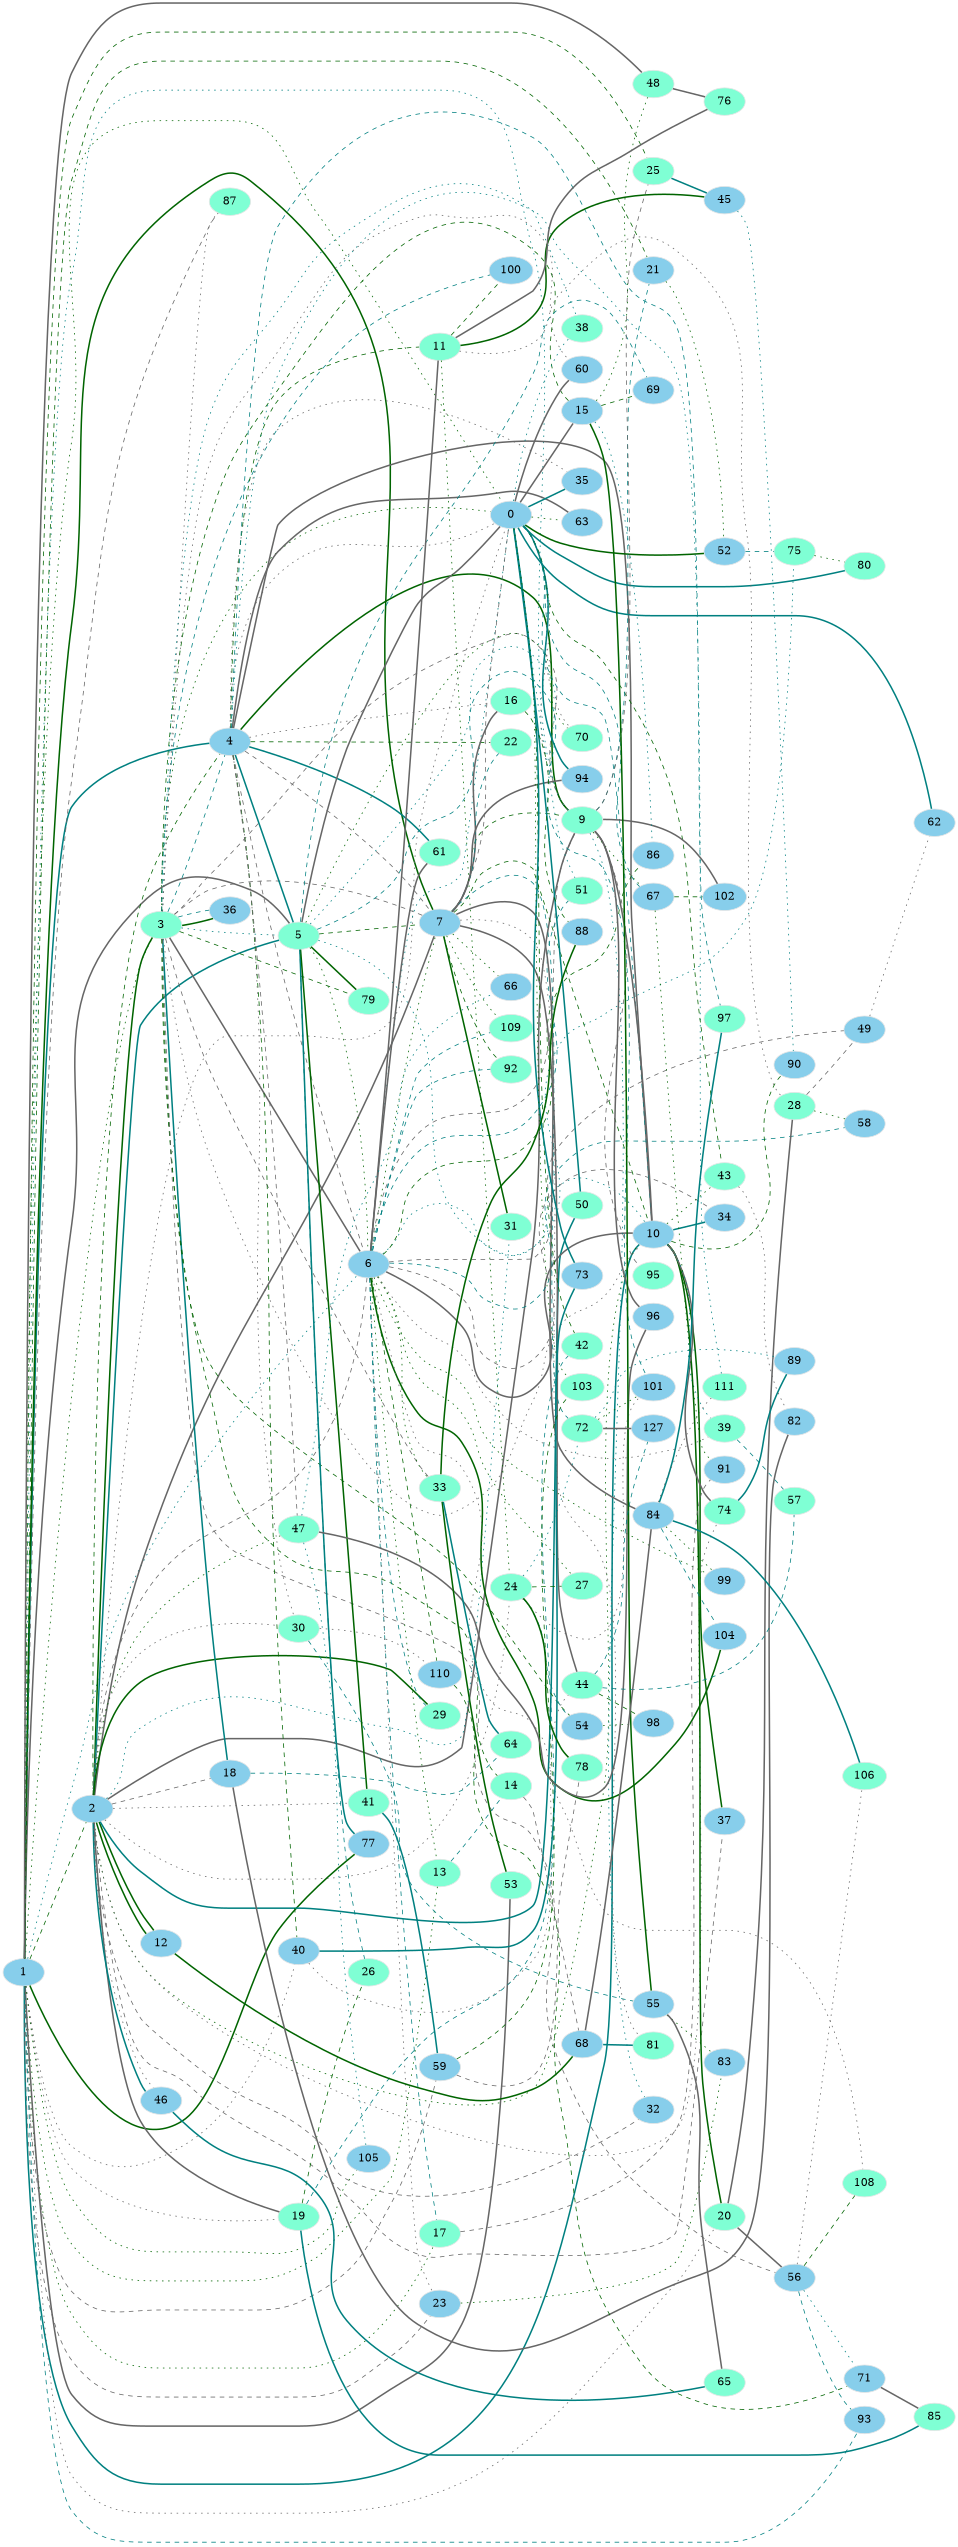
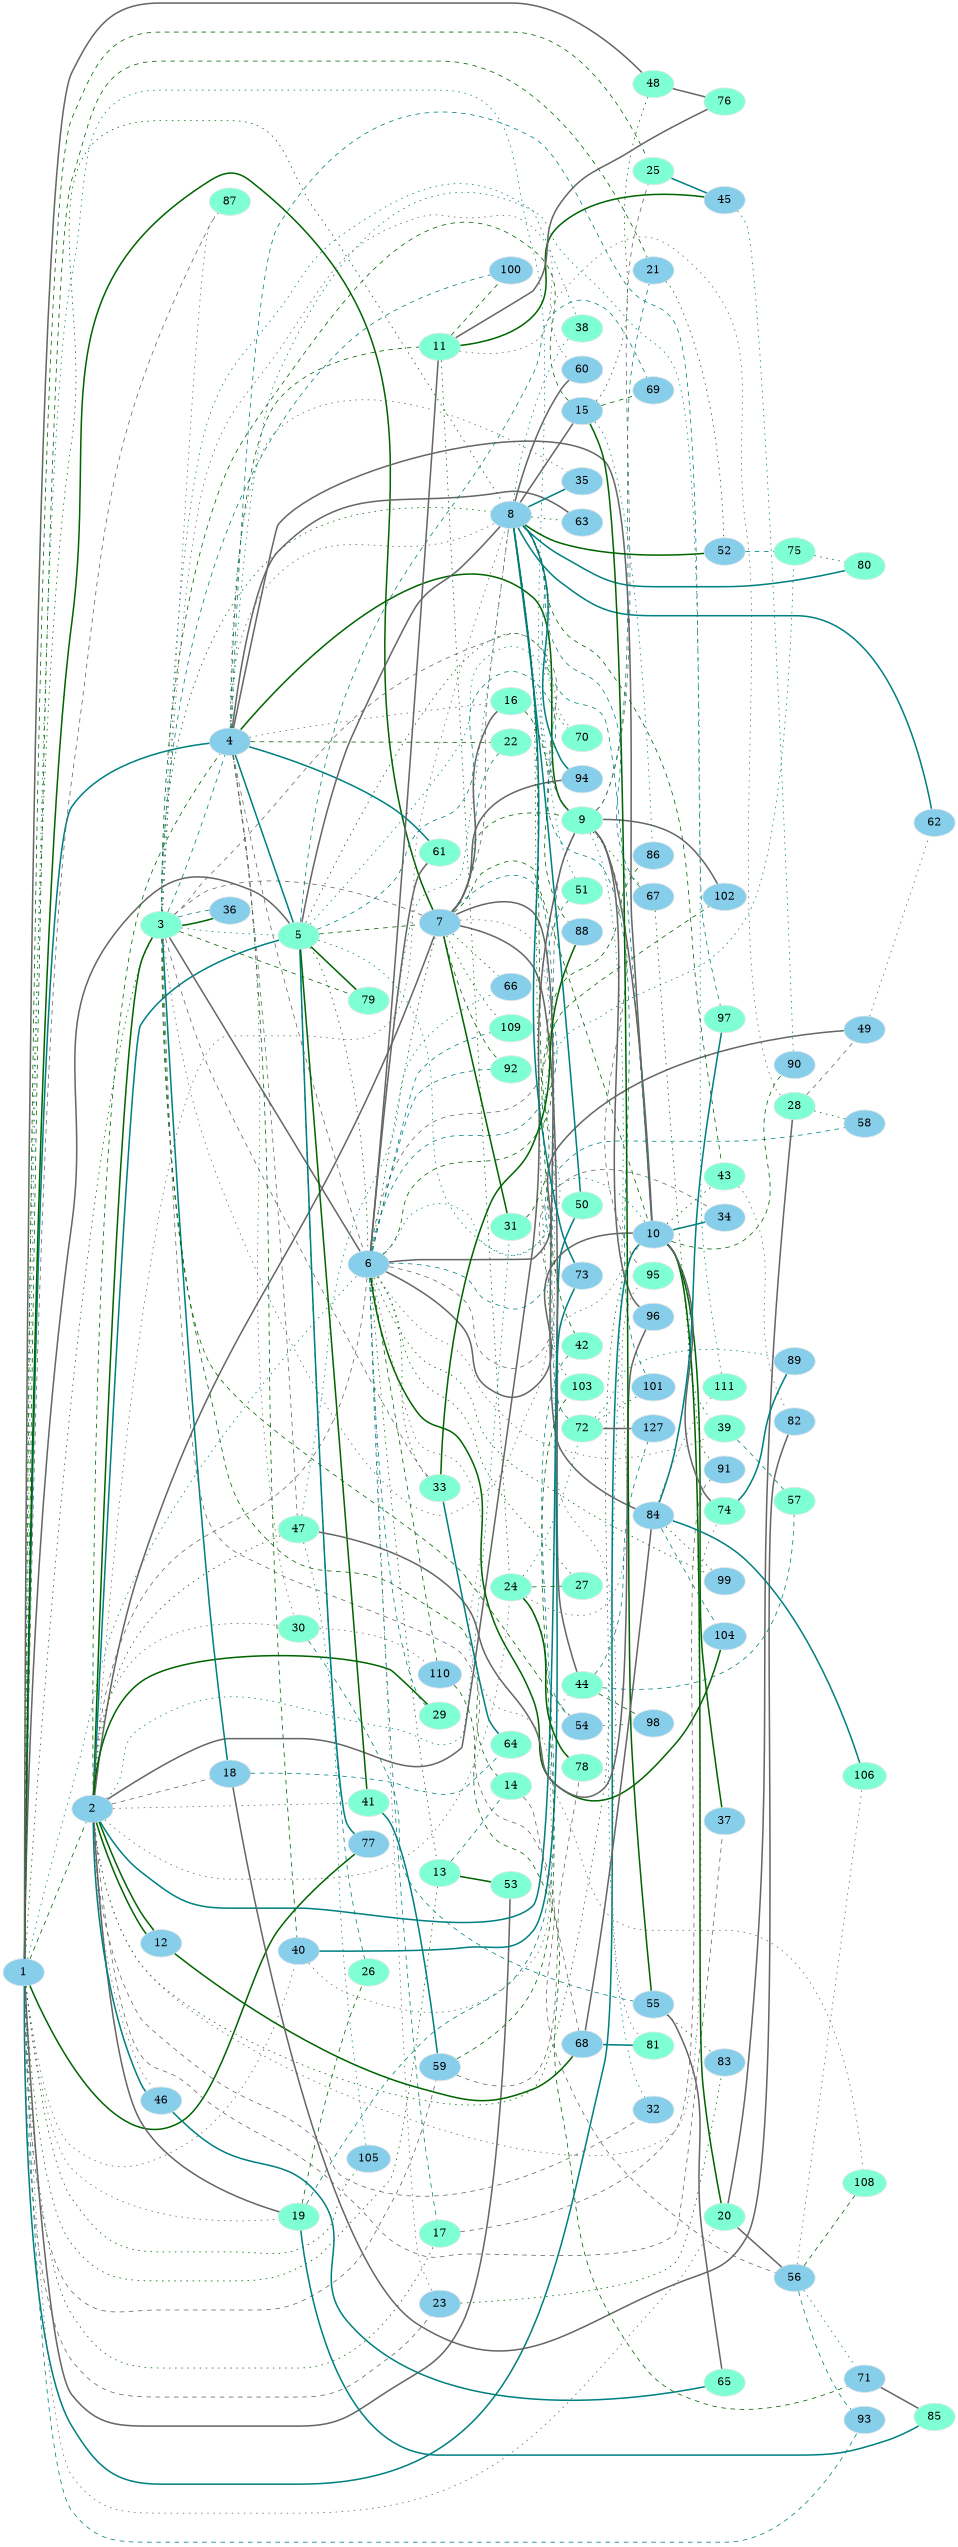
  graph {
    rankdir=LR
    node [color=gray90 fillcolor=skyblue style=filled]
    edge [color=gray40 style=dashed]
    1
    2
    3 [fillcolor=aquamarine]
    4
    5 [fillcolor=aquamarine]
    6
    7
-   8 [label=0]
+   8
    9 [fillcolor=aquamarine]
    10
    13 [fillcolor=aquamarine]
    17 [fillcolor=aquamarine]
    19 [fillcolor=aquamarine]
    20 [fillcolor=aquamarine]
    21
    23
    25 [fillcolor=aquamarine]
    40
    48 [fillcolor=aquamarine]
    53 [fillcolor=aquamarine]
    59
    77
    87 [fillcolor=aquamarine]
    93
    105
    12
    18
    24 [fillcolor=aquamarine]
    29 [fillcolor=aquamarine]
    30 [fillcolor=aquamarine]
    31 [fillcolor=aquamarine]
    32
    37
    41 [fillcolor=aquamarine]
    46
    47 [fillcolor=aquamarine]
    50 [fillcolor=aquamarine]
    74 [fillcolor=aquamarine]
    14 [fillcolor=aquamarine]
    15
    33 [fillcolor=aquamarine]
    36
    38 [fillcolor=aquamarine]
    54
    56
    60
    79 [fillcolor=aquamarine]
    100
    11 [fillcolor=aquamarine]
    16 [fillcolor=aquamarine]
    22 [fillcolor=aquamarine]
    35
    61 [fillcolor=aquamarine]
    63
    97 [fillcolor=aquamarine]
    111 [fillcolor=aquamarine]
    26 [fillcolor=aquamarine]
    69
    70 [fillcolor=aquamarine]
    101
    27 [fillcolor=aquamarine]
    34
    39 [fillcolor=aquamarine]
    49
    51 [fillcolor=aquamarine]
    58
    75 [fillcolor=aquamarine]
    86
    92 [fillcolor=aquamarine]
    99
    104
    108 [fillcolor=aquamarine]
    109 [fillcolor=aquamarine]
    110
    44 [fillcolor=aquamarine]
    66
    72 [fillcolor=aquamarine]
    81 [fillcolor=aquamarine]
    84
    94
    42 [fillcolor=aquamarine]
    43 [fillcolor=aquamarine]
    52
    62
    67
    73
    80 [fillcolor=aquamarine]
    103 [fillcolor=aquamarine]
    95 [fillcolor=aquamarine]
    96
    102
    90
    91
    85 [fillcolor=aquamarine]
    28 [fillcolor=aquamarine]
    83
    45
    76 [fillcolor=aquamarine]
    78 [fillcolor=aquamarine]
    68
    64 [fillcolor=aquamarine]
    82
    55
    65 [fillcolor=aquamarine]
    89
    88
    98
    71
    106 [fillcolor=aquamarine]
    57 [fillcolor=aquamarine]
    n111 [label=127]
    1 -- 2 [color=darkgreen]
    1 -- 3 [color=darkgreen style=dotted]
    1 -- 4 [color=teal style=bold]
    1 -- 5 [style=bold]
    1 -- 6 [color=teal style=dotted]
    1 -- 7 [color=darkgreen style=bold]
    1 -- 8 [color=darkgreen style=dotted]
    1 -- 9 [color=teal style=dotted]
    1 -- 10 [color=teal style=bold]
    1 -- 13 [color=darkgreen style=dotted]
    1 -- 17 [color=darkgreen style=dotted]
    1 -- 19 [style=dotted]
    1 -- 20 [style=dotted]
    1 -- 21 [color=darkgreen]
    1 -- 23
    1 -- 25 [color=darkgreen]
    1 -- 40 [style=dotted]
    1 -- 48 [style=bold]
    1 -- 53 [style=bold]
    1 -- 59
    1 -- 77 [color=darkgreen style=bold]
    1 -- 87
    1 -- 93 [color=teal]
    1 -- 105 [color=darkgreen style=dotted]
    2 -- 3 [color=darkgreen style=bold]
    2 -- 4 [color=darkgreen]
    2 -- 5 [color=teal style=bold]
    2 -- 6
    2 -- 7 [style=bold]
    2 -- 8 [style=dotted]
    2 -- 9 [style=bold]
    2 -- 10 [color=darkgreen style=dotted]
    2 -- 19 [style=bold]
    2 -- 12 [color=darkgreen style=bold]
    2 -- 12 [color=darkgreen style=bold]
    2 -- 18
    2 -- 24 [style=dotted]
    2 -- 29 [color=darkgreen style=bold]
    2 -- 30 [style=dotted]
    2 -- 31 [color=teal style=dotted]
    2 -- 32
    2 -- 37
    2 -- 41 [style=dotted]
    2 -- 46 [color=teal style=bold]
    2 -- 46 [style=dotted]
    2 -- 47 [color=darkgreen style=dotted]
    2 -- 50 [color=teal style=bold]
    2 -- 74 [style=dotted]
    3 -- 4 [color=teal]
    3 -- 5 [color=teal style=dotted]
    3 -- 6 [style=bold]
    3 -- 7
    3 -- 8 [color=darkgreen style=dotted]
    3 -- 9
    3 -- 10 [style=dotted]
    3 -- 87 [style=dotted]
    3 -- 18 [color=teal style=bold]
    3 -- 14 [color=darkgreen]
    3 -- 15 [color=darkgreen]
    3 -- 33
    3 -- 36 [color=darkgreen style=bold]
    3 -- 36 [color=teal]
    3 -- 38 [color=teal style=dotted]
    3 -- 54 [color=darkgreen]
    3 -- 56
    3 -- 60 [style=dotted]
    3 -- 79 [color=darkgreen]
    3 -- 100 [color=teal]
    4 -- 5 [color=teal style=bold]
    4 -- 6
-   4 -- 7
    4 -- 8 [style=dotted]
    4 -- 9 [color=darkgreen style=bold]
    4 -- 10 [style=bold]
    4 -- 40 [color=darkgreen]
    4 -- 30 [style=dotted]
    4 -- 47
    4 -- 11 [color=darkgreen]
    4 -- 16 [style=dotted]
    4 -- 22 [color=darkgreen]
    4 -- 35 [style=dotted]
    4 -- 61 [color=teal style=bold]
    4 -- 63 [style=bold]
    4 -- 97 [color=teal]
    4 -- 111 [color=teal style=dotted]
    5 -- 6 [color=darkgreen style=dotted]
    5 -- 7 [color=darkgreen]
    5 -- 8 [style=bold]
    5 -- 9 [color=teal style=dotted]
    5 -- 10 [color=teal style=dotted]
    5 -- 77 [color=teal style=bold]
    5 -- 41 [color=darkgreen style=bold]
    5 -- 79 [color=darkgreen style=bold]
    5 -- 26 [color=teal]
    5 -- 69 [color=teal]
    5 -- 70 [color=darkgreen style=dotted]
    5 -- 101 [color=teal]
    6 -- 7 [color=darkgreen style=dotted]
    6 -- 8 [color=teal style=dotted]
    6 -- 9
    6 -- 10 [style=bold]
    6 -- 13 [color=darkgreen style=dotted]
    6 -- 17 [color=teal]
    6 -- 23 [style=dotted]
    6 -- 29 [color=teal]
    6 -- 33 [color=darkgreen style=dotted]
    6 -- 11 [style=bold]
    6 -- 61 [style=bold]
    6 -- 27 [color=darkgreen style=dotted]
    6 -- 34
    6 -- 39 [style=dotted]
-   6 -- 49
+   6 -- 49 [style=bold]
    6 -- 51 [color=teal]
    6 -- 58 [color=teal]
    6 -- 75 [color=teal style=dotted]
    6 -- 86 [color=darkgreen]
    6 -- 92 [color=teal]
    6 -- 99 [color=darkgreen style=dotted]
    6 -- 104 [color=darkgreen style=bold]
    6 -- 108 [style=dotted]
    6 -- 109 [color=teal]
    6 -- 110 [color=darkgreen]
    7 -- 8
    7 -- 9 [color=darkgreen]
    7 -- 10 [color=darkgreen]
    7 -- 31 [color=darkgreen style=bold]
    7 -- 16 [style=bold]
    7 -- 22 [color=teal]
    7 -- 92 [color=darkgreen]
    7 -- 109 [color=darkgreen style=dotted]
    7 -- 44 [style=bold]
    7 -- 66 [color=darkgreen style=dotted]
    7 -- 72 [color=teal]
    7 -- 81 [style=dotted]
    7 -- 84 [style=bold]
    7 -- 94 [style=bold]
    8 -- 9 [style=dotted]
    8 -- 10 [color=teal]
    8 -- 50 [color=teal style=bold]
    8 -- 15 [style=bold]
    8 -- 38 [color=teal style=dotted]
    8 -- 60 [style=bold]
    8 -- 35 [color=teal style=bold]
    8 -- 63 [color=darkgreen style=dotted]
    8 -- 70 [style=dotted]
    8 -- 51 [color=teal style=dotted]
    8 -- 94 [color=teal style=bold]
    8 -- 42 [color=darkgreen]
    8 -- 43 [color=darkgreen]
    8 -- 52 [color=darkgreen style=bold]
    8 -- 62 [color=teal style=bold]
    8 -- 67 [color=teal]
    8 -- 73 [color=teal style=bold]
    8 -- 80 [color=teal style=bold]
    8 -- 103 [color=darkgreen style=dotted]
    9 -- 10 [style=bold]
    9 -- 21 [color=teal]
    9 -- 25
    9 -- 32 [color=teal style=dotted]
    9 -- 67 [color=darkgreen style=dotted]
    9 -- 95
    9 -- 96 [style=bold]
    9 -- 102 [style=bold]
    10 -- 20 [color=darkgreen style=bold]
    10 -- 37 [color=darkgreen style=bold]
    10 -- 74 [style=bold]
    10 -- 34 [color=teal style=bold]
    10 -- 39 [color=teal style=dotted]
    10 -- 43 [color=darkgreen style=dotted]
    10 -- 90 [color=darkgreen]
    13 -- 14 [color=teal]
    17 -- 91
    19 -- 26 [color=darkgreen]
    19 -- 42 [color=teal]
    19 -- 85 [color=teal style=bold]
    20 -- 56 [style=bold]
    20 -- 28 [style=bold]
    21 -- 52 [color=darkgreen style=dotted]
    23 -- 83 [color=darkgreen style=dotted]
    25 -- 45 [color=teal style=bold]
    40 -- 44 [style=dotted]
    40 -- 73 [color=teal style=bold]
    48 -- 76 [style=bold]
    59 -- 103 [color=darkgreen]
    59 -- 78
    12 -- 68 [color=darkgreen style=bold]
    18 -- 64 [color=teal]
    18 -- 82 [style=bold]
    24 -- 54 [color=teal]
    24 -- 27 [color=darkgreen]
    24 -- 72 [color=teal style=dotted]
-   24 -- 101 [style=dotted]
+   24 -- 95 [style=dotted]
    24 -- 78 [color=darkgreen style=bold]
    30 -- 110 [style=dotted]
    30 -- 55 [color=teal]
    41 -- 59 [color=teal style=bold]
    46 -- 65 [color=teal style=bold]
    47 -- 105 [color=teal style=dotted]
    47 -- 66 [color=teal style=dotted]
    47 -- 96 [style=bold]
    74 -- 89 [color=teal style=bold]
    14 -- 68
    15 -- 48 [color=darkgreen style=dotted]
    15 -- 69 [color=darkgreen]
    15 -- 86 [color=teal style=dotted]
    15 -- 55 [color=darkgreen style=bold]
-   33 -- 53 [color=darkgreen style=bold]
+   13 -- 53 [color=darkgreen style=bold]
    33 -- 64 [color=teal style=bold]
    33 -- 88 [color=darkgreen style=bold]
    54 -- 98 [color=darkgreen style=dotted]
    56 -- 93 [color=teal]
    56 -- 108 [color=darkgreen]
    56 -- 71 [color=teal style=dotted]
    56 -- 106 [style=dotted]
    11 -- 24 [color=darkgreen style=dotted]
    11 -- 100 [color=darkgreen]
    11 -- 28 [style=dotted]
    11 -- 45 [color=darkgreen style=bold]
    11 -- 76 [style=bold]
    16 -- 88 [color=darkgreen]
    39 -- 57 [color=teal]
    49 -- 62 [style=dotted]
    75 -- 80 [color=darkgreen style=dotted]
    110 -- 71 [color=darkgreen]
    44 -- 98 [color=darkgreen]
    44 -- 57 [color=teal]
    44 -- n111 [color=teal]
    72 -- 101 [color=darkgreen style=dotted]
    72 -- 89 [color=teal style=dotted]
    72 -- n111 [style=bold]
    84 -- 97 [color=teal style=bold]
    84 -- 111 [style=dotted]
    84 -- 99 [color=darkgreen style=dotted]
    84 -- 104 [color=teal]
    84 -- 106 [color=teal style=bold]
    43 -- 82 [style=dotted]
    52 -- 75 [color=teal]
-   67 -- 102 [color=darkgreen]
+   31 -- 102 [color=darkgreen]
    67 -- 91 [color=darkgreen style=dotted]
    28 -- 49
    28 -- 58 [color=darkgreen style=dotted]
    45 -- 90 [color=teal style=dotted]
    68 -- 81 [color=teal style=bold]
    68 -- 84 [style=bold]
    55 -- 83 [color=darkgreen style=dotted]
    55 -- 65 [style=bold]
    71 -- 85 [style=bold]
  }
